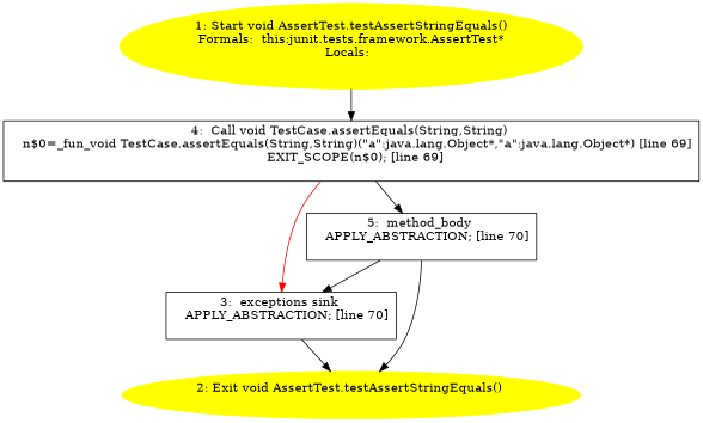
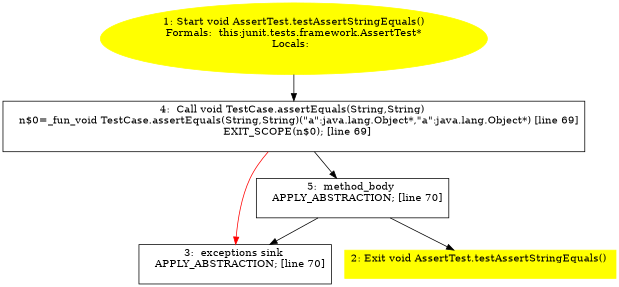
  digraph {
    node [shape=box]
    n1 [color=yellow label="1: Start void AssertTest.testAssertStringEquals()\nFormals:  this:junit.tests.framework.AssertTest*\nLocals:  \n  " style=filled shape=""]
    n2 [label="4:  Call void TestCase.assertEquals(String,String) \n   n$0=_fun_void TestCase.assertEquals(String,String)(\"a\":java.lang.Object*,\"a\":java.lang.Object*) [line 69]\n  EXIT_SCOPE(n$0); [line 69]\n "]
    n3 [label="3:  exceptions sink \n   APPLY_ABSTRACTION; [line 70]\n "]
    n4 [label="5:  method_body \n   APPLY_ABSTRACTION; [line 70]\n "]
-   n5 [color=yellow label="2: Exit void AssertTest.testAssertStringEquals() \n  " style=filled shape=""]
+   n5 [color=yellow label="2: Exit void AssertTest.testAssertStringEquals() \n  " style=filled]
    n1 -> n2
    n2 -> n3 [color=red]
    n2 -> n4
-   n3 -> n5
    n4 -> n3 [color=black]
    n4 -> n5
  }
